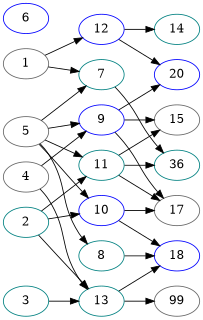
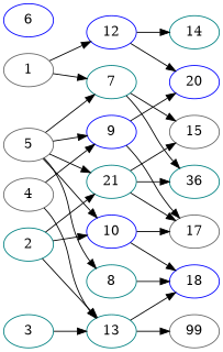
  digraph {
    rankdir=LR
    node [alpha=0.01 color=teal]
    1 [alpha=0.11 color=gray40 expect_size=8966144]
    7 [alpha=0.03 expect_size=35209216]
    12 [color=blue expect_size=9739264]
    15 [alpha=0.00 color=gray40 expect_size=40938496]
    n5 [alpha=0.04 expect_size=28976128 label=36]
    20 [alpha=0.17 color=blue expect_size=30898176]
    14 [alpha=0.15 expect_size=37257216]
    2 [alpha=0.06 expect_size=48561152]
    10 [alpha=0.16 color=blue expect_size=35910656]
-   11 [alpha=0.16 expect_size=30617600]
+   11 [alpha=0.16 expect_size=30617600 label=21]
    13 [alpha=0.13 expect_size=23357440]
    18 [alpha=0.12 color=blue expect_size=25656320]
    17 [alpha=0.19 color=gray40 expect_size=17889280]
    n14 [alpha=0.08 color=gray40 expect_size=28290048 label=99]
    3 [alpha=0.06 expect_size=44784640]
    4 [alpha=0.02 color=gray40 expect_size=30724096]
    9 [color=blue expect_size=12523520]
    5 [alpha=0.15 color=gray40 expect_size=33207296]
    8 [expect_size=23267328]
    6 [alpha=0.15 color=blue expect_size=44743680]
    1 -> 7
    1 -> 12
-   9 -> 15
+   7 -> 15
    7 -> n5
    12 -> 20
    12 -> 14
    2 -> 10
    2 -> 11
    2 -> 13
    10 -> 18
    10 -> 17
    11 -> 15
    11 -> n5
    11 -> 17
    13 -> 18
    13 -> n14
    3 -> 13
    4 -> 13
    4 -> 9
    9 -> 20
    9 -> 17
    5 -> 7
    5 -> 10
    5 -> 11
    5 -> 9
    5 -> 8
    8 -> 18
  }
